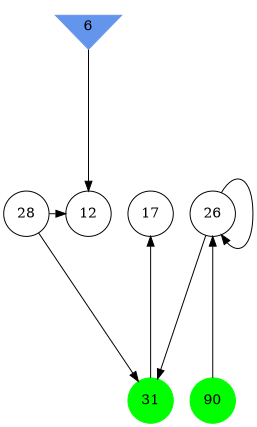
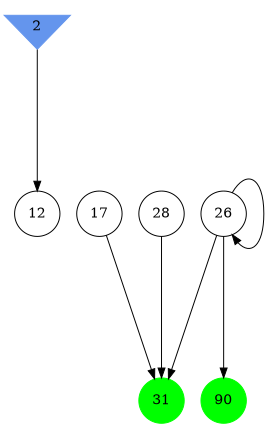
  digraph {
    ranksep=2.0
    node [color=black shape=circle]
-   6 [color=cornflowerblue shape=invtriangle style=filled]
+   6 [color=cornflowerblue shape=invtriangle style=filled label=2]
    12
    17
    26
    28
    n6 [color=green label=90 style=filled]
    31 [color=green style=filled]
    subgraph sub_1 {
      rank=same
      6
    }
    subgraph sub_2 {
      rank=same
      12
      17
      26
      28
    }
    subgraph sub_3 {
      rank=same
      n6
      31
    }
    6 -> 12
-   31 -> 17
+   17 -> 31
    26 -> 26
-   n6 -> 26
+   26 -> n6
    26 -> 31
-   28 -> 12
    28 -> 31
  }
